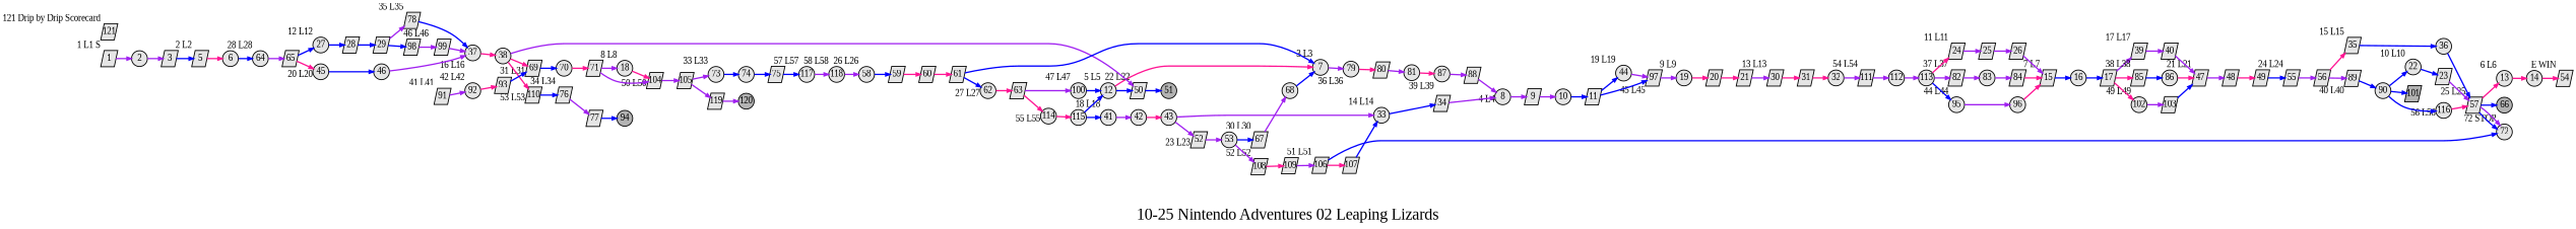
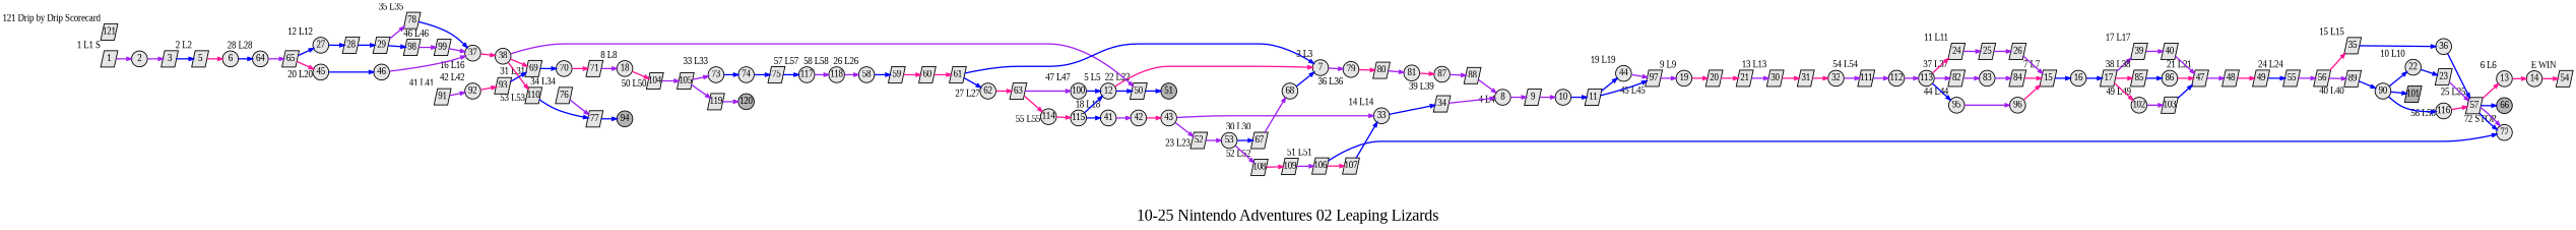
  digraph {
    fontname="Liberation Serif"
    fontsize=36
    label="10-25 Nintendo Adventures 02 Leaping Lizards"
    nodesep=0.35
    ordering=out
    rankdir=LR
    ranksep=0.45
    node [fillcolor=grey90 fixedsize=true fontname="Liberation Serif" fontsize=20 labelfloat=true margin="0,0" penwidth=2 regular=true shape=parallelogram style=filled]
    edge [color=purple fontname="Liberation Serif" fontsize=12 labelfloat=true penwidth=3]
    1 [xlabel="1 L1 S"]
    2 [shape=ellipse]
    3
    5 [xlabel="2 L2"]
    6 [shape=ellipse]
    64 [shape=ellipse xlabel="28 L28"]
    7 [shape=ellipse xlabel="3 L3"]
    79 [shape=ellipse xlabel="36 L36"]
    80
    8 [shape=ellipse xlabel="4 L4"]
    9
    10 [shape=ellipse]
    12 [shape=ellipse xlabel="5 L5"]
    50 [xlabel="22 L22"]
    51 [fillcolor=grey70 shape=ellipse]
    13 [shape=ellipse xlabel="6 L6"]
    14 [shape=ellipse]
    54 [xlabel="E WIN"]
    15 [xlabel="7 L7"]
    16 [shape=ellipse]
    17
    18 [shape=ellipse xlabel="8 L8"]
    104 [xlabel="50 L50"]
    105
    19 [shape=ellipse xlabel="9 L9"]
    20
    21
    22 [shape=ellipse xlabel="10 L10"]
    23
    57 [xlabel="25 L25"]
    24 [xlabel="11 L11"]
    25
    26
    27 [shape=ellipse xlabel="12 L12"]
    28
    29
    30 [xlabel="13 L13"]
    31
    32 [shape=ellipse]
    33 [shape=ellipse xlabel="14 L14"]
    34
    35 [xlabel="15 L15"]
    36 [shape=ellipse]
    37 [shape=ellipse xlabel="16 L16"]
    38 [shape=ellipse]
    69 [xlabel="31 L31"]
    110 [xlabel="53 L53"]
    39 [xlabel="17 L17"]
    40
    47 [xlabel="21 L21"]
    41 [shape=ellipse xlabel="18 L18"]
    42 [shape=ellipse]
    43 [shape=ellipse]
    44 [shape=ellipse xlabel="19 L19"]
    97 [xlabel="45 L45"]
    45 [shape=ellipse xlabel="20 L20"]
    46 [shape=ellipse]
    48
    49
    52 [xlabel="23 L23"]
    53 [shape=ellipse]
    67 [xlabel="30 L30"]
    108 [xlabel="52 L52"]
    55 [xlabel="24 L24"]
    56
    89 [xlabel="40 L40"]
    66 [fillcolor=grey70 shape=ellipse]
    72 [shape=ellipse xlabel="72 STOP"]
    58 [shape=ellipse xlabel="26 L26"]
    59
    60
    62 [shape=ellipse xlabel="27 L27"]
    63
    100 [shape=ellipse xlabel="47 L47"]
    114 [shape=ellipse xlabel="55 L55"]
    65
    68 [shape=ellipse]
    70 [shape=ellipse]
    71
    73 [shape=ellipse xlabel="33 L33"]
    74 [shape=ellipse]
    75
    76 [xlabel="34 L34"]
    77
    94 [fillcolor=grey70 shape=ellipse]
    78 [xlabel="35 L35"]
    81 [shape=ellipse]
    82 [xlabel="37 L37"]
    83 [shape=ellipse]
    84
    85 [xlabel="38 L38"]
    86 [shape=ellipse]
    87 [shape=ellipse xlabel="39 L39"]
    88
    90 [shape=ellipse]
    101 [fillcolor=grey70]
    116 [shape=ellipse xlabel="56 L56"]
    91 [xlabel="41 L41"]
    92 [shape=ellipse xlabel="42 L42"]
    93
    95 [shape=ellipse xlabel="44 L44"]
    96 [shape=ellipse]
    98 [xlabel="46 L46"]
    99
    102 [shape=ellipse xlabel="49 L49"]
    103
    119
    106 [xlabel="51 L51"]
    107
    109
    111 [xlabel="54 L54"]
    112 [shape=ellipse]
    113 [shape=ellipse]
    115 [shape=ellipse]
    117 [shape=ellipse xlabel="57 L57"]
    118 [shape=ellipse xlabel="58 L58"]
    11
    61
    120 [fillcolor=grey70 shape=ellipse]
    121 [xlabel="121 Drip by Drip Scorecard"]
    1 -> 2
    2 -> 3
    3 -> 5 [color=blue]
    5 -> 6 [color=deeppink]
    6 -> 64 [color=blue]
    64 -> 65
    7 -> 79
    79 -> 80 [color=deeppink]
    80 -> 81
    8 -> 9
    9 -> 10
    10 -> 11 [color=blue]
    12 -> 7 [color=deeppink]
    12 -> 50 [color=blue]
    50 -> 51 [color=blue]
    13 -> 14 [color=deeppink]
    14 -> 54 [color=deeppink]
    15 -> 16 [color=blue]
    16 -> 17 [color=blue]
    17 -> 39
    17 -> 85 [color=deeppink]
    17 -> 102 [color=deeppink]
    18 -> 104 [color=deeppink]
    104 -> 105
    105 -> 73
    105 -> 119
    19 -> 20 [color=deeppink]
    20 -> 21 [color=deeppink]
    21 -> 30
    22 -> 23 [color=blue]
    23 -> 57
    57 -> 13 [color=deeppink]
    57 -> 66 [color=blue]
    57 -> 72 [color=blue]
    57 -> 72
    24 -> 25
    25 -> 26
    26 -> 15
    27 -> 28 [color=blue]
    28 -> 29 [color=blue]
    29 -> 78
    29 -> 98 [color=blue]
    30 -> 31 [color=deeppink]
    31 -> 32 [color=deeppink]
    32 -> 111
    33 -> 34 [color=blue]
    34 -> 8
    35 -> 36 [color=blue]
    36 -> 57 [color=blue]
    37 -> 38 [color=deeppink]
    38 -> 50
    38 -> 69 [color=deeppink]
    38 -> 110 [color=deeppink]
    69 -> 70 [color=blue]
-   110 -> 76 [color=blue]
+   110 -> 77 [color=blue]
    39 -> 40
    40 -> 47
    47 -> 48
    41 -> 42
    42 -> 43 [color=deeppink]
    43 -> 33
    43 -> 52
    44 -> 97
    97 -> 19
    45 -> 46 [color=blue]
    46 -> 37
    48 -> 49 [color=deeppink]
    49 -> 55 [color=blue]
    52 -> 53
    53 -> 67 [color=blue]
    53 -> 108
    67 -> 68
    108 -> 109 [color=deeppink]
    55 -> 56
    56 -> 35 [color=deeppink]
    56 -> 89
    89 -> 90 [color=blue]
    58 -> 59 [color=blue]
    59 -> 60 [color=deeppink]
    60 -> 61 [color=deeppink]
    62 -> 63 [color=deeppink]
    63 -> 100
    63 -> 114 [color=deeppink]
    100 -> 12 [color=blue]
    114 -> 115 [color=deeppink]
    65 -> 27 [color=blue]
    65 -> 45 [color=deeppink]
    68 -> 7 [color=blue]
    70 -> 71 [color=deeppink]
    71 -> 18
-   71 -> 104
    73 -> 74 [color=blue]
    74 -> 75 [color=blue]
    75 -> 117 [color=blue]
    76 -> 77
    77 -> 94 [color=blue]
    78 -> 37 [color=blue]
    81 -> 87 [color=deeppink]
    82 -> 83
    83 -> 84
    84 -> 15 [color=deeppink]
    85 -> 86 [color=blue]
    86 -> 47 [color=deeppink]
    87 -> 88
    88 -> 8
    90 -> 22 [color=blue]
    90 -> 101 [color=blue]
    90 -> 116 [color=blue]
    116 -> 57 [color=deeppink]
    91 -> 92
    92 -> 93 [color=deeppink]
    93 -> 69 [color=blue]
    95 -> 96
    96 -> 15 [color=deeppink]
    98 -> 99
    99 -> 37
    102 -> 103
    103 -> 47 [color=blue]
    119 -> 120
    106 -> 72 [color=blue]
    106 -> 107 [color=deeppink]
    107 -> 33 [color=blue]
    109 -> 106
    111 -> 112
    112 -> 113
    113 -> 24 [color=deeppink]
    113 -> 82
    113 -> 95 [color=blue]
    115 -> 12 [color=blue]
    115 -> 41 [color=blue]
    117 -> 118
    118 -> 58
    11 -> 44 [color=blue]
    11 -> 97 [color=blue]
    61 -> 7 [color=blue]
    61 -> 62 [color=blue]
  }
